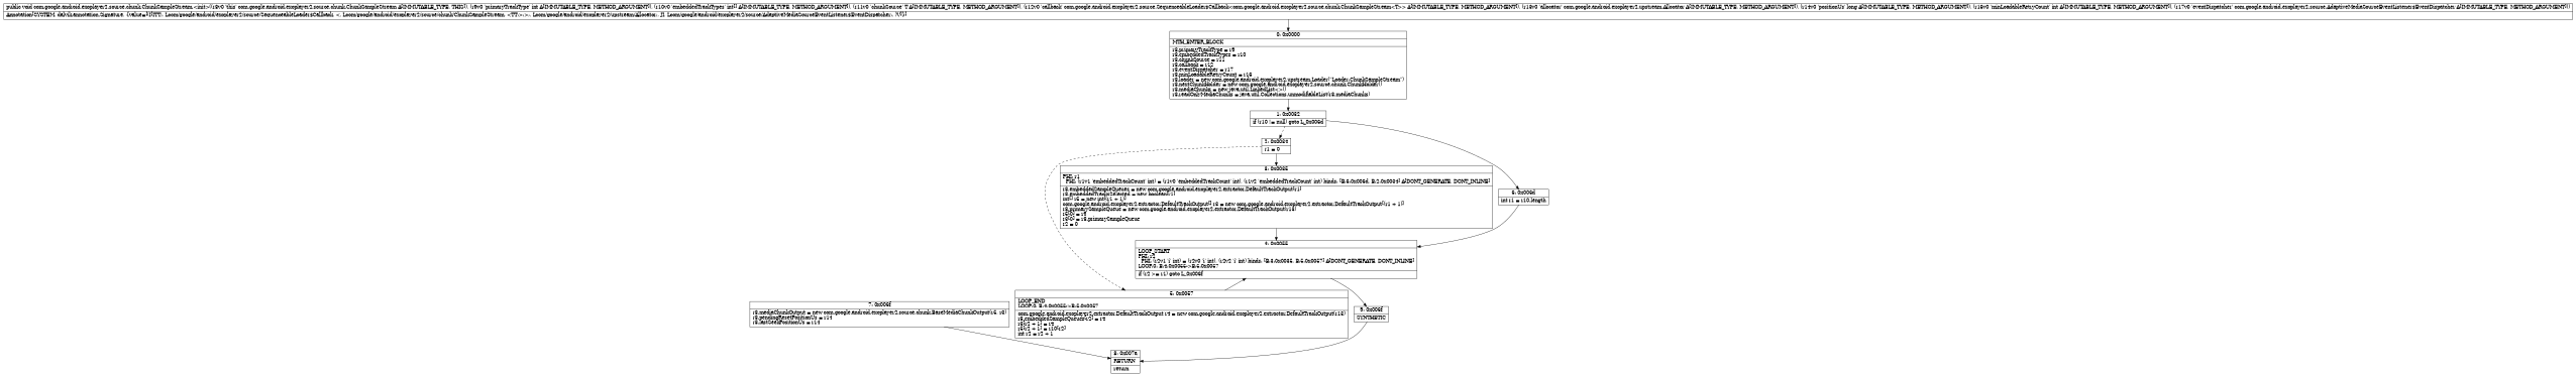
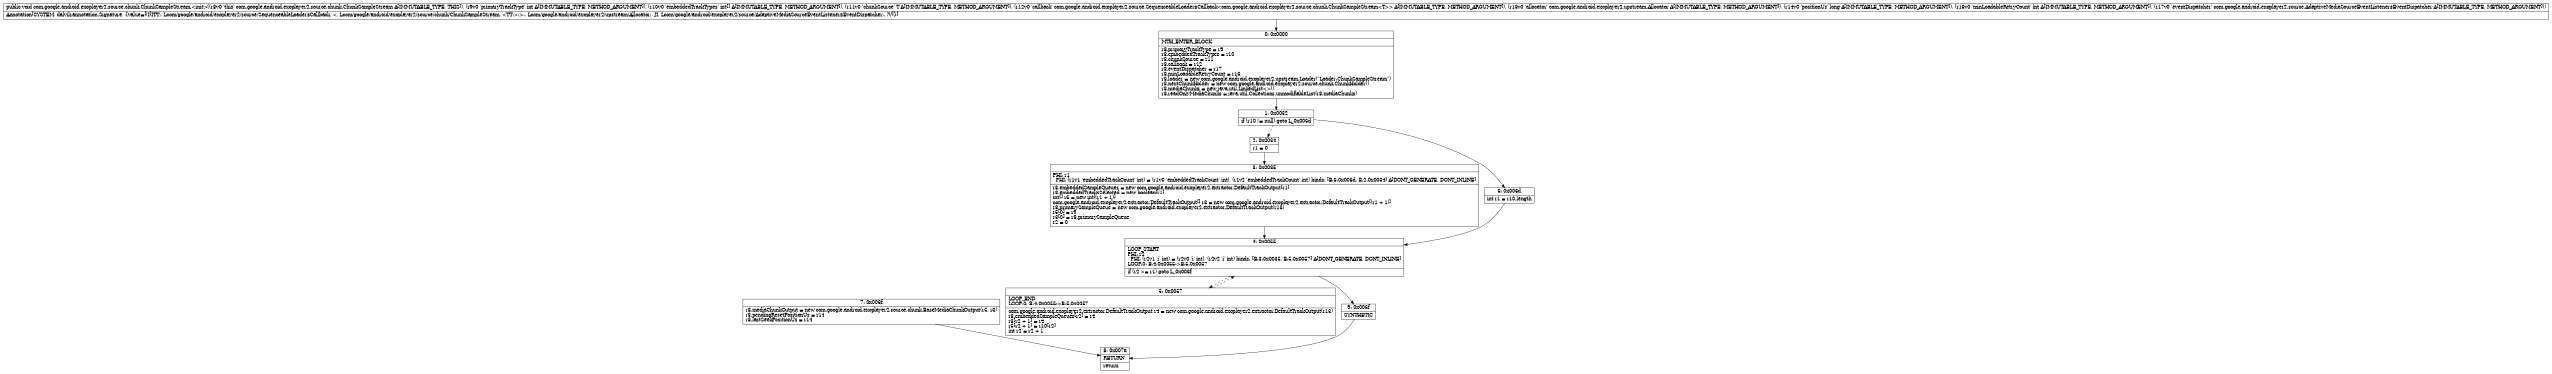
  digraph {
    node [shape=record]
    n1 [label="{0\:\ 0x0000|MTH_ENTER_BLOCK\l|r8.primaryTrackType = r9\lr8.embeddedTrackTypes = r10\lr8.chunkSource = r11\lr8.callback = r12\lr8.eventDispatcher = r17\lr8.minLoadableRetryCount = r16\lr8.loader = new com.google.android.exoplayer2.upstream.Loader(\"Loader:ChunkSampleStream\")\lr8.nextChunkHolder = new com.google.android.exoplayer2.source.chunk.ChunkHolder()\lr8.mediaChunks = new java.util.LinkedList\<\>()\lr8.readOnlyMediaChunks = java.util.Collections.unmodifiableList(r8.mediaChunks)\l}"]
    n2 [label="{1\:\ 0x0032|if (r10 != null) goto L_0x006d\l}"]
    n3 [label="{2\:\ 0x0034|r1 = 0\l}"]
    n4 [label="{6\:\ 0x006d|int r1 = r10.length\l}"]
    n5 [label="{3\:\ 0x0035|PHI: r1 \l  PHI: (r1v1 'embeddedTrackCount' int) = (r1v0 'embeddedTrackCount' int), (r1v2 'embeddedTrackCount' int) binds: [B:6:0x006d, B:2:0x0034] A[DONT_GENERATE, DONT_INLINE]\l|r8.embeddedSampleQueues = new com.google.android.exoplayer2.extractor.DefaultTrackOutput[r1]\lr8.embeddedTracksSelected = new boolean[r1]\lint[] r5 = new int[(r1 + 1)]\lcom.google.android.exoplayer2.extractor.DefaultTrackOutput[] r3 = new com.google.android.exoplayer2.extractor.DefaultTrackOutput[(r1 + 1)]\lr8.primarySampleQueue = new com.google.android.exoplayer2.extractor.DefaultTrackOutput(r13)\lr5[0] = r9\lr3[0] = r8.primarySampleQueue\lr2 = 0\l}"]
    n6 [label="{4\:\ 0x0055|LOOP_START\lPHI: r2 \l  PHI: (r2v1 'i' int) = (r2v0 'i' int), (r2v2 'i' int) binds: [B:3:0x0035, B:5:0x0057] A[DONT_GENERATE, DONT_INLINE]\lLOOP:0: B:4:0x0055\-\>B:5:0x0057\l|if (r2 \>= r1) goto L_0x006f\l}"]
    n7 [label="{5\:\ 0x0057|LOOP_END\lLOOP:0: B:4:0x0055\-\>B:5:0x0057\l|com.google.android.exoplayer2.extractor.DefaultTrackOutput r4 = new com.google.android.exoplayer2.extractor.DefaultTrackOutput(r13)\lr8.embeddedSampleQueues[r2] = r4\lr3[r2 + 1] = r4\lr5[r2 + 1] = r10[r2]\lint r2 = r2 + 1\l}"]
    n8 [label="{9\:\ 0x006f|SYNTHETIC\l}"]
    n9 [label="{8\:\ 0x007a|RETURN\l|return\l}"]
    n10 [label="{7\:\ 0x006f|r8.mediaChunkOutput = new com.google.android.exoplayer2.source.chunk.BaseMediaChunkOutput(r5, r3)\lr8.pendingResetPositionUs = r14\lr8.lastSeekPositionUs = r14\l}"]
    n11 [label="{public void com.google.android.exoplayer2.source.chunk.ChunkSampleStream.\<init\>((r8v0 'this' com.google.android.exoplayer2.source.chunk.ChunkSampleStream A[IMMUTABLE_TYPE, THIS]), (r9v0 'primaryTrackType' int A[IMMUTABLE_TYPE, METHOD_ARGUMENT]), (r10v0 'embeddedTrackTypes' int[] A[IMMUTABLE_TYPE, METHOD_ARGUMENT]), (r11v0 'chunkSource' T A[IMMUTABLE_TYPE, METHOD_ARGUMENT]), (r12v0 'callback' com.google.android.exoplayer2.source.SequenceableLoader$Callback\<com.google.android.exoplayer2.source.chunk.ChunkSampleStream\<T\>\> A[IMMUTABLE_TYPE, METHOD_ARGUMENT]), (r13v0 'allocator' com.google.android.exoplayer2.upstream.Allocator A[IMMUTABLE_TYPE, METHOD_ARGUMENT]), (r14v0 'positionUs' long A[IMMUTABLE_TYPE, METHOD_ARGUMENT]), (r16v0 'minLoadableRetryCount' int A[IMMUTABLE_TYPE, METHOD_ARGUMENT]), (r17v0 'eventDispatcher' com.google.android.exoplayer2.source.AdaptiveMediaSourceEventListener$EventDispatcher A[IMMUTABLE_TYPE, METHOD_ARGUMENT]))  | Annotation[SYSTEM, dalvik.annotation.Signature, \{value=[(I[ITT;, Lcom\/google\/android\/exoplayer2\/source\/SequenceableLoader$Callback, \<, Lcom\/google\/android\/exoplayer2\/source\/chunk\/ChunkSampleStream, \<TT;\>;\>;, Lcom\/google\/android\/exoplayer2\/upstream\/Allocator;, JI, Lcom\/google\/android\/exoplayer2\/source\/AdaptiveMediaSourceEventListener$EventDispatcher;, )V]\}]\l}"]
    n1 -> n2
    n2 -> n3 [style=dashed]
    n2 -> n4
    n3 -> n5
    n4 -> n6
    n5 -> n6
-   n3 -> n7 [style=dashed]
+   n6 -> n7 [style=dashed]
    n6 -> n8
-   n7 -> n6
+   n7 -> n6 [style=dashed]
    n8 -> n9
    n10 -> n9
    n11 -> n1
  }
